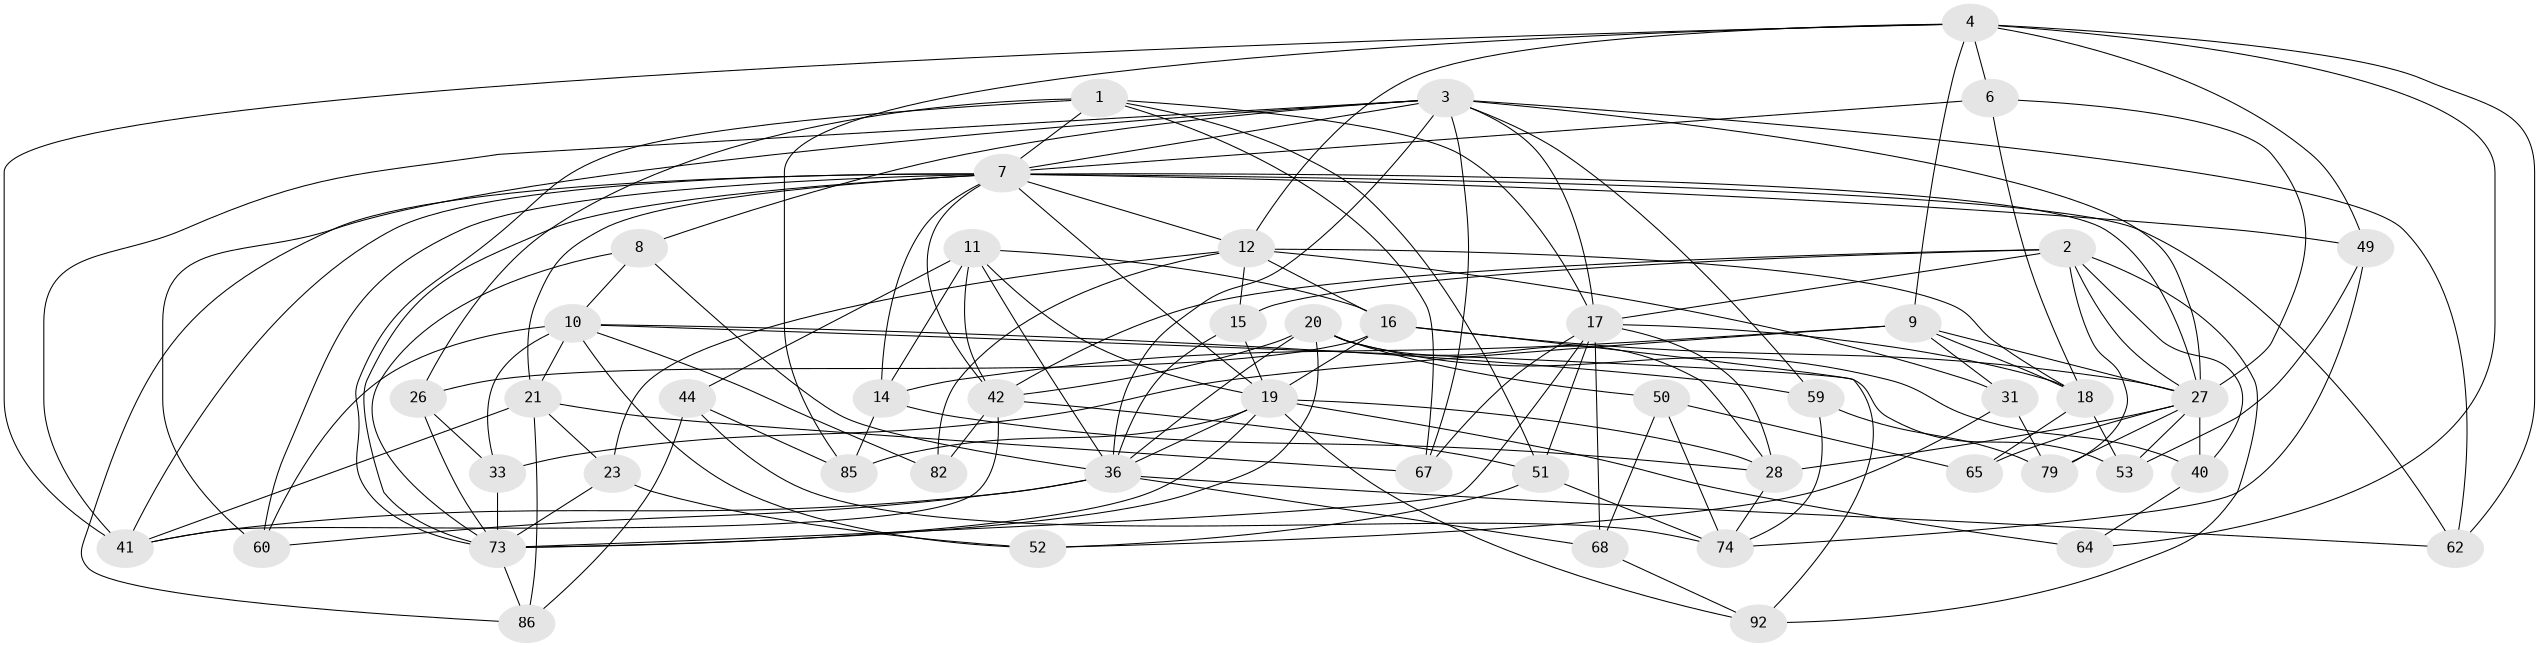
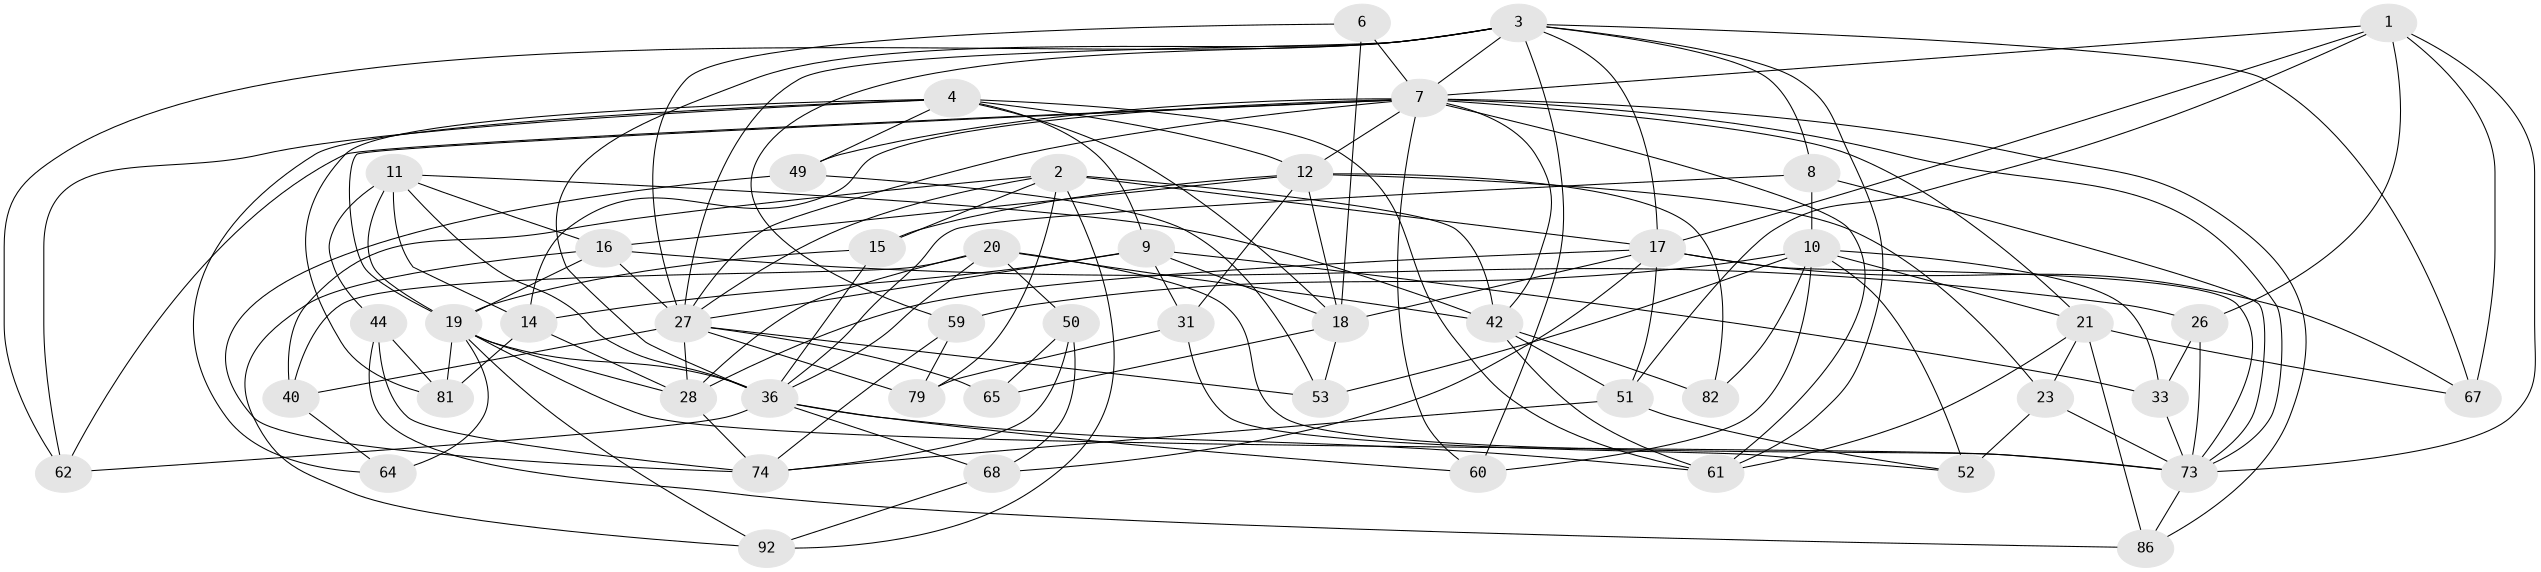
  graph {
    fontname="DejaVu Sans Mono"
    node [color=gray90 fontname="DejaVu Sans Mono" style=filled]
    edge [fontname="DejaVu Sans Mono"]
    1 [super="+45"]
    7 [super="+41+25"]
    17 [super="+69+98+88"]
    26
    51 [super="+80"]
    67
    73 [super="+90+84"]
    27 [super="+38+34"]
    42 [super="+77"]
    60
-   61 [super="+81" label=41]
+   61 [super="+81"]
    62
    12 [super="+13+30"]
    49
    14 [super="+94"]
    19 [super="+87+22+70"]
    21 [super="+63"]
    86
    18 [super="+46"]
    28 [super="+35"]
    68
    33
    52
    74 [super="+75"]
    2 [super="+5+32"]
    15
    40
    79
    92
    36 [super="+48+56+76"]
    53
    65
    64
    82
    3 [super="+71+54+29"]
    8
    59
    10 [super="+57+24"]
    4 [super="+47+58"]
    6
    9 [super="+78"]
-   85
+   85 [label=81]
    31
    16 [super="+89"]
    23
    11 [super="+91"]
    44
    20 [super="+39"]
    50
    1 -- 7
    1 -- 17
    1 -- 26
    1 -- 51
    1 -- 67
    1 -- 73
    7 -- 73
    7 -- 27
    7 -- 42
    7 -- 60
    7 -- 61
    7 -- 62
    7 -- 12
    7 -- 49
    7 -- 14 [weight=2]
    7 -- 19
    7 -- 21
    7 -- 86
    17 -- 51
    17 -- 67
    17 -- 73
    17 -- 18
    17 -- 28
    17 -- 68
    26 -- 73
    26 -- 33
    51 -- 52
    51 -- 74
    73 -- 86
    27 -- 28
    27 -- 40
    27 -- 79
    27 -- 53
    27 -- 65
    42 -- 51 [weight=2]
    42 -- 61
    42 -- 82
    12 -- 18
    12 -- 15
    12 -- 82
    12 -- 31
    12 -- 16
    12 -- 23
    49 -- 74
    49 -- 53
    14 -- 28
    14 -- 85
    19 -- 73
    19 -- 28
    19 -- 92
    19 -- 36
    19 -- 64 [weight=2]
    19 -- 85
    21 -- 67
    21 -- 61
    21 -- 86
    21 -- 23
    18 -- 53
    18 -- 65
    28 -- 74
    68 -- 92
    33 -- 73
    2 -- 17 [weight=2]
    2 -- 27
    2 -- 42
    2 -- 15
    2 -- 40
    2 -- 79
    2 -- 92
    15 -- 19
    15 -- 36
    40 -- 64
    36 -- 60
    36 -- 61
    36 -- 62
    36 -- 68
    3 -- 7
    3 -- 17
    3 -- 67
    3 -- 27
    3 -- 60
    3 -- 61
    3 -- 62
    3 -- 36
    3 -- 8
    3 -- 59
    8 -- 73
    8 -- 36
    8 -- 10
    59 -- 74
    59 -- 79
    10 -- 60
    10 -- 21
    10 -- 33
    10 -- 52
    10 -- 53
    10 -- 82
    10 -- 59
    4 -- 61
    4 -- 62
    4 -- 12
    4 -- 49
    4 -- 64
-   4 -- 6
+   4 -- 18
    4 -- 9
    4 -- 85
    6 -- 7
    6 -- 27
    6 -- 18
    9 -- 27
    9 -- 14
    9 -- 18
    9 -- 33
    9 -- 31
    31 -- 52
    31 -- 79
    16 -- 26
    16 -- 27
    16 -- 19
    16 -- 92
    23 -- 73
    23 -- 52
    11 -- 42
    11 -- 14
    11 -- 19
    11 -- 36
    11 -- 16
    11 -- 44
    44 -- 86
    44 -- 74
    44 -- 85
    20 -- 73
    20 -- 42
    20 -- 28
    20 -- 40
    20 -- 36
    20 -- 50
    50 -- 68
    50 -- 74
    50 -- 65
  }
